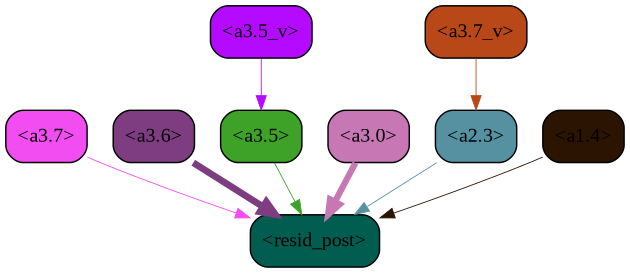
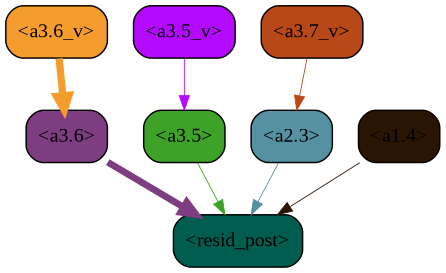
  strict digraph {
    fontname="Liberation Serif"
    splines=true
    node [color=black fontname="Liberation Serif" shape=box style="filled, rounded"]
    edge [fontname="Liberation Serif" penwidth=0.6]
-   "<a3.7>" [fillcolor="#f24df0"]
    "<resid_post>" [fillcolor="#015d4f"]
    "<a3.6>" [fillcolor="#7e3d80"]
    "<a3.5>" [fillcolor="#3da227"]
-   "<a3.0>" [fillcolor="#c777b4"]
    "<a2.3>" [fillcolor="#5691a1"]
    "<a1.4>" [fillcolor="#2c1403"]
    "<a3.7_v>" [fillcolor="#b84817"]
+   "<a3.6_v>" [fillcolor="#f49c2d"]
    "<a3.5_v>" [fillcolor="#b40aff"]
-   "<a3.7>" -> "<resid_post>" [color="#f24df0"]
    "<a3.6>" -> "<resid_post>" [color="#7e3d80" penwidth=4.6696330308914185]
    "<a3.5>" -> "<resid_post>" [color="#3da227"]
-   "<a3.0>" -> "<resid_post>" [color="#c777b4" penwidth=4.282557368278503]
    "<a2.3>" -> "<resid_post>" [color="#5691a1"]
    "<a1.4>" -> "<resid_post>" [color="#2c1403"]
    "<a3.7_v>" -> "<a2.3>" [color="#b84817"]
+   "<a3.6_v>" -> "<a3.6>" [color="#f49c2d" penwidth=5.002329230308533]
    "<a3.5_v>" -> "<a3.5>" [color="#b40aff"]
  }
